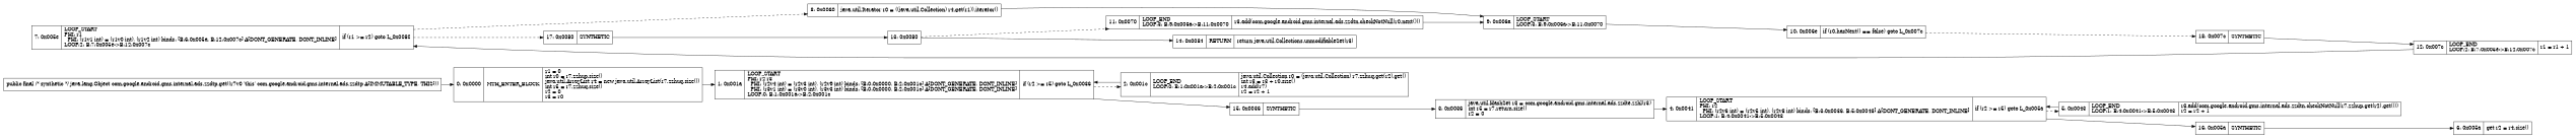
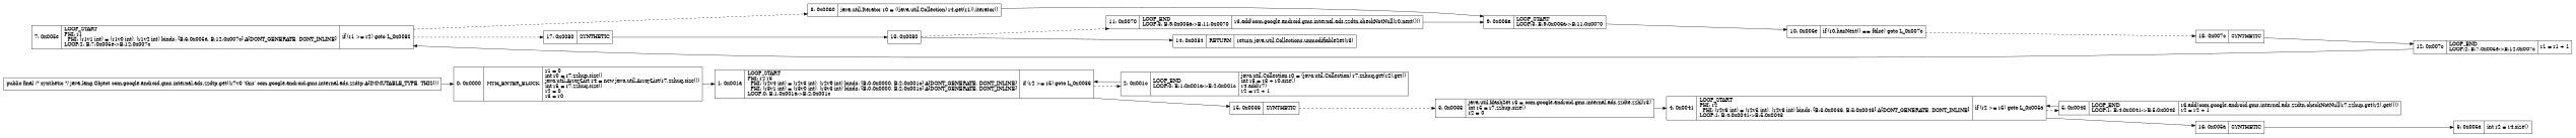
  digraph {
    rankdir=LR
    node [shape=record]
    n1 [label="{0\:\ 0x0000|MTH_ENTER_BLOCK\l|r1 = 0\lint r0 = r7.zzhup.size()\ljava.util.ArrayList r4 = new java.util.ArrayList(r7.zzhuq.size())\lint r5 = r7.zzhuq.size()\lr2 = 0\lr3 = r0\l}"]
    n2 [label="{1\:\ 0x001a|LOOP_START\lPHI: r2 r3 \l  PHI: (r2v4 int) = (r2v3 int), (r2v9 int) binds: [B:0:0x0000, B:2:0x001c] A[DONT_GENERATE, DONT_INLINE]\l  PHI: (r3v1 int) = (r3v0 int), (r3v3 int) binds: [B:0:0x0000, B:2:0x001c] A[DONT_GENERATE, DONT_INLINE]\lLOOP:0: B:1:0x001a\-\>B:2:0x001c\l|if (r2 \>= r5) goto L_0x0036\l}"]
    n3 [label="{2\:\ 0x001c|LOOP_END\lLOOP:0: B:1:0x001a\-\>B:2:0x001c\l|java.util.Collection r0 = (java.util.Collection) r7.zzhuq.get(r2).get()\lint r3 = r3 + r0.size()\lr4.add(r7)\lr2 = r2 + 1\l}"]
    n4 [label="{15\:\ 0x0036|SYNTHETIC\l}"]
-   n5 [label="{3\:\ 0x0036|java.util.HashSet r3 = com.google.android.gms.internal.ads.zzdte.zzhl(r3)\lint r5 = r7.return.size()\lr2 = 0\l}"]
+   n5 [label="{3\:\ 0x0036|java.util.HashSet r3 = com.google.android.gms.internal.ads.zzdte.zzhl(r3)\lint r5 = r7.zzhup.size()\lr2 = 0\l}"]
    n6 [label="{4\:\ 0x0041|LOOP_START\lPHI: r2 \l  PHI: (r2v6 int) = (r2v5 int), (r2v8 int) binds: [B:3:0x0036, B:5:0x0043] A[DONT_GENERATE, DONT_INLINE]\lLOOP:1: B:4:0x0041\-\>B:5:0x0043\l|if (r2 \>= r5) goto L_0x005a\l}"]
    n7 [label="{5\:\ 0x0043|LOOP_END\lLOOP:1: B:4:0x0041\-\>B:5:0x0043\l|r3.add(com.google.android.gms.internal.ads.zzdtn.checkNotNull(r7.zzhup.get(r2).get()))\lr2 = r2 + 1\l}"]
    n8 [label="{16\:\ 0x005a|SYNTHETIC\l}"]
-   n9 [label="{6\:\ 0x005a|get r2 = r4.size()\l}"]
+   n9 [label="{6\:\ 0x005a|int r2 = r4.size()\l}"]
    n10 [label="{7\:\ 0x005e|LOOP_START\lPHI: r1 \l  PHI: (r1v1 int) = (r1v0 int), (r1v2 int) binds: [B:6:0x005a, B:12:0x007c] A[DONT_GENERATE, DONT_INLINE]\lLOOP:2: B:7:0x005e\-\>B:12:0x007c\l|if (r1 \>= r2) goto L_0x0080\l}"]
    n11 [label="{8\:\ 0x0060|java.util.Iterator r0 = ((java.util.Collection) r4.get(r1)).iterator()\l}"]
    n12 [label="{17\:\ 0x0080|SYNTHETIC\l}"]
    n13 [label="{9\:\ 0x006a|LOOP_START\lLOOP:3: B:9:0x006a\-\>B:11:0x0070\l}"]
    n14 [label="{13\:\ 0x0080}"]
    n15 [label="{10\:\ 0x006e|if (r0.hasNext() == false) goto L_0x007c\l}"]
    n16 [label="{18\:\ 0x007c|SYNTHETIC\l}"]
    n17 [label="{11\:\ 0x0070|LOOP_END\lLOOP:3: B:9:0x006a\-\>B:11:0x0070\l|r3.add(com.google.android.gms.internal.ads.zzdtn.checkNotNull(r0.next()))\l}"]
    n18 [label="{12\:\ 0x007c|LOOP_END\lLOOP:2: B:7:0x005e\-\>B:12:0x007c\l|r1 = r1 + 1\l}"]
    n19 [label="{14\:\ 0x0084|RETURN\l|return java.util.Collections.unmodifiableSet(r3)\l}"]
    n20 [label="{public final \/* synthetic *\/ java.lang.Object com.google.android.gms.internal.ads.zzdtp.get((r7v0 'this' com.google.android.gms.internal.ads.zzdtp A[IMMUTABLE_TYPE, THIS])) }"]
    n1 -> n2
    n2 -> n3 [style=dashed]
    n2 -> n4
    n3 -> n2
-   n4 -> n5
+   n4 -> n5 [style=dashed]
    n5 -> n6
    n6 -> n7 [style=dashed]
    n6 -> n8
    n7 -> n6
    n8 -> n9
    n10 -> n11 [style=dashed]
    n10 -> n12 [style=dashed]
    n11 -> n13
    n12 -> n14
    n13 -> n15
    n14 -> n17 [style=dashed]
    n14 -> n19
    n15 -> n16 [style=dashed]
    n16 -> n18
    n17 -> n13
    n18 -> n10
    n20 -> n1
  }
